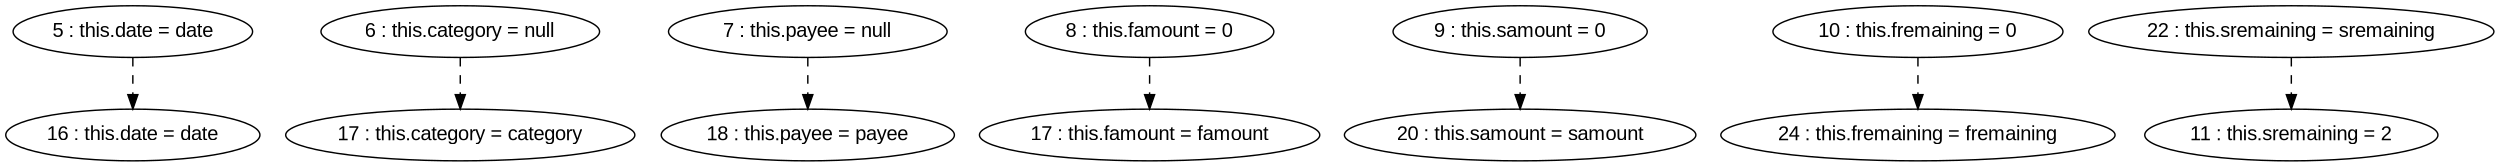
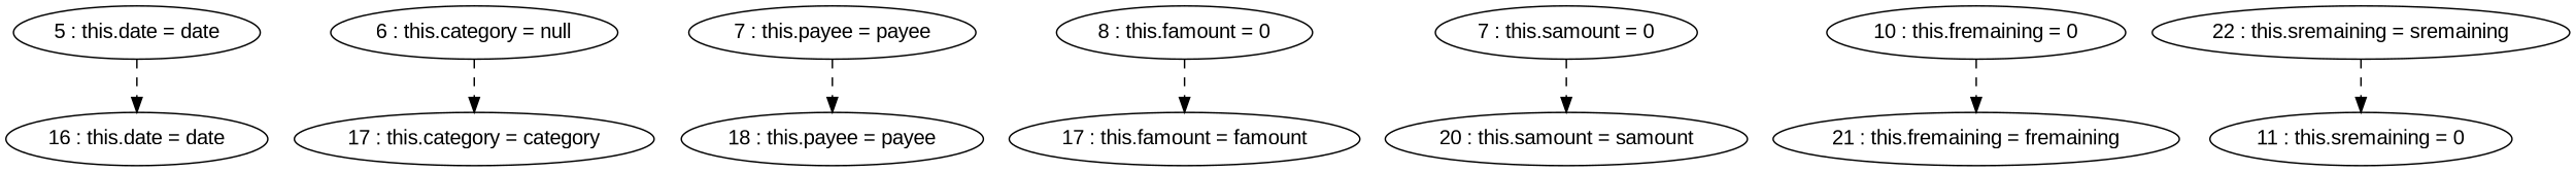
  digraph {
    fontname="Liberation Sans"
    node [fontname="Liberation Sans"]
    edge [fontname="Liberation Sans" style=dashed]
    n1 [label="5 : this.date = date"]
    "16 : this.date = date"
    "6 : this.category = null"
    "17 : this.category = category"
-   "7 : this.payee = null"
+   "7 : this.payee = null" [label="7 : this.payee = payee"]
    "18 : this.payee = payee"
    n7 [label="17 : this.famount = famount"]
    "8 : this.famount = 0"
-   "9 : this.samount = 0"
+   "9 : this.samount = 0" [label="7 : this.samount = 0"]
    "20 : this.samount = samount"
    "10 : this.fremaining = 0"
-   "21 : this.fremaining = fremaining" [label="24 : this.fremaining = fremaining"]
+   "21 : this.fremaining = fremaining"
    "22 : this.sremaining = sremaining"
-   "11 : this.sremaining = 0" [label="11 : this.sremaining = 2"]
+   "11 : this.sremaining = 0"
    n1 -> "16 : this.date = date"
    "6 : this.category = null" -> "17 : this.category = category"
    "7 : this.payee = null" -> "18 : this.payee = payee"
    "8 : this.famount = 0" -> n7
    "9 : this.samount = 0" -> "20 : this.samount = samount"
    "10 : this.fremaining = 0" -> "21 : this.fremaining = fremaining"
    "22 : this.sremaining = sremaining" -> "11 : this.sremaining = 0"
  }
